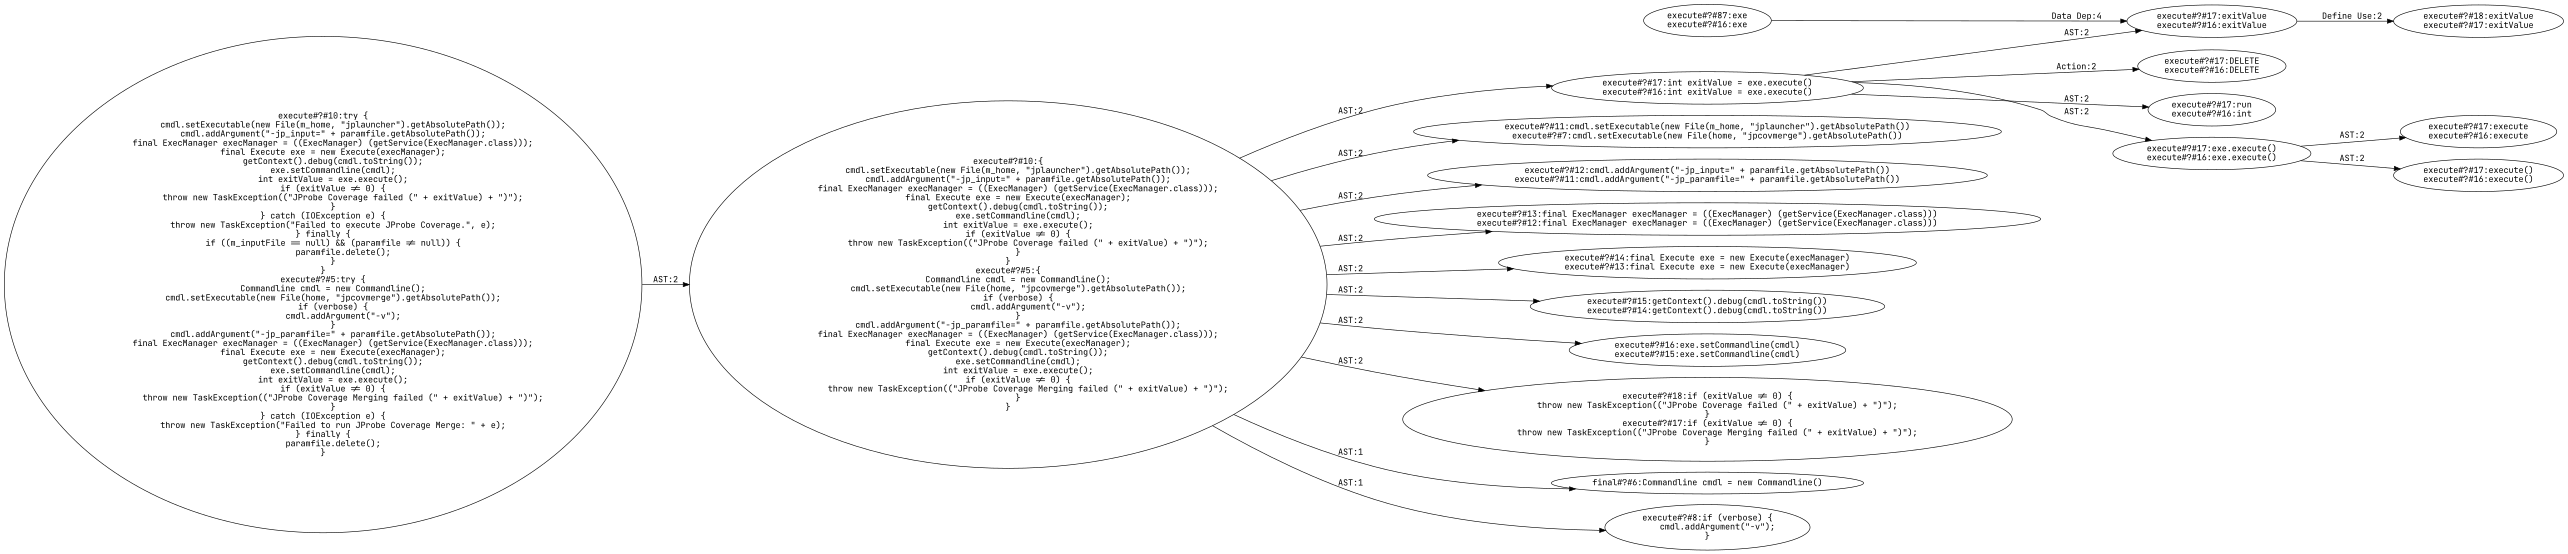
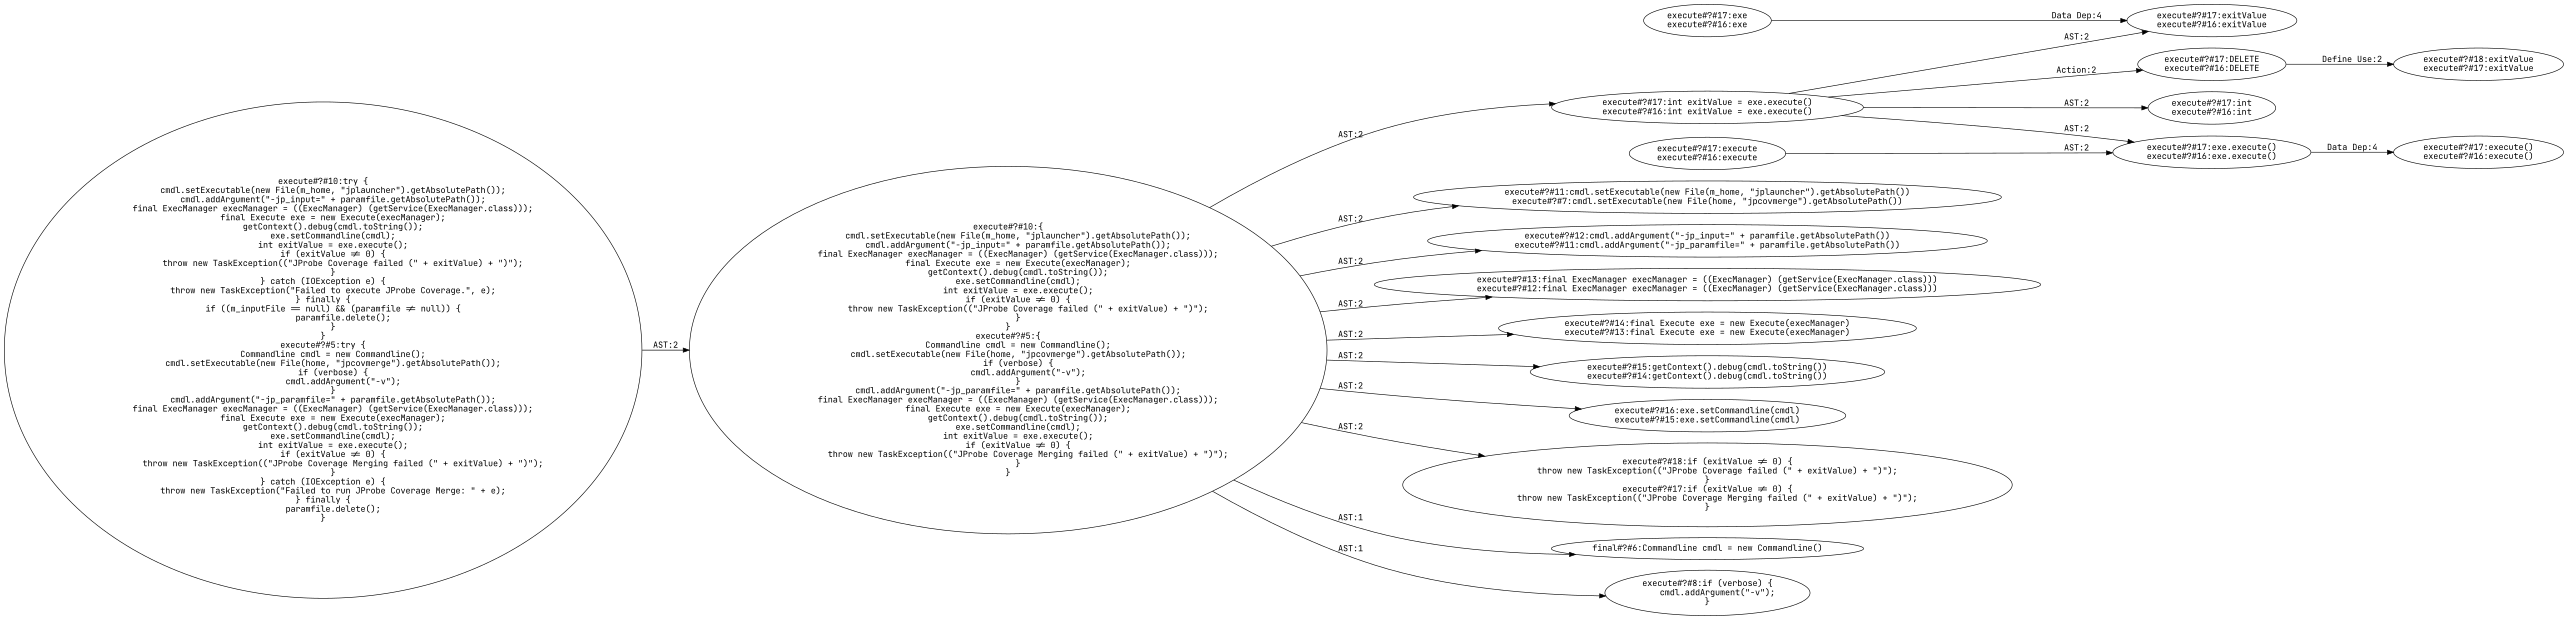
  digraph {
    fontname="JetBrains Mono"
    rankdir=LR
    node [fontname="JetBrains Mono" shape=ellipse]
    edge [fontname="JetBrains Mono"]
    n1 [label="execute#?#17:DELETE\nexecute#?#16:DELETE"]
    n2 [label="execute#?#17:int exitValue = exe.execute()\nexecute#?#16:int exitValue = exe.execute()"]
    n3 [label="execute#?#17:exitValue\nexecute#?#16:exitValue"]
-   n4 [label="execute#?#17:run\nexecute#?#16:int"]
+   n4 [label="execute#?#17:int\nexecute#?#16:int"]
    n5 [label="execute#?#17:exe.execute()\nexecute#?#16:exe.execute()"]
    n6 [label="execute#?#18:exitValue\nexecute#?#17:exitValue"]
    n7 [label="execute#?#17:execute\nexecute#?#16:execute"]
    n8 [label="execute#?#17:execute()\nexecute#?#16:execute()"]
    n9 [label="execute#?#10:\{\n    cmdl.setExecutable(new File(m_home, \"jplauncher\").getAbsolutePath());\n    cmdl.addArgument(\"-jp_input=\" + paramfile.getAbsolutePath());\n    final ExecManager execManager = ((ExecManager) (getService(ExecManager.class)));\n    final Execute exe = new Execute(execManager);\n    getContext().debug(cmdl.toString());\n    exe.setCommandline(cmdl);\n    int exitValue = exe.execute();\n    if (exitValue != 0) \{\n        throw new TaskException((\"JProbe Coverage failed (\" + exitValue) + \")\");\n    \}\n\}\nexecute#?#5:\{\n    Commandline cmdl = new Commandline();\n    cmdl.setExecutable(new File(home, \"jpcovmerge\").getAbsolutePath());\n    if (verbose) \{\n        cmdl.addArgument(\"-v\");\n    \}\n    cmdl.addArgument(\"-jp_paramfile=\" + paramfile.getAbsolutePath());\n    final ExecManager execManager = ((ExecManager) (getService(ExecManager.class)));\n    final Execute exe = new Execute(execManager);\n    getContext().debug(cmdl.toString());\n    exe.setCommandline(cmdl);\n    int exitValue = exe.execute();\n    if (exitValue != 0) \{\n        throw new TaskException((\"JProbe Coverage Merging failed (\" + exitValue) + \")\");\n    \}\n\}"]
    n10 [label="execute#?#11:cmdl.setExecutable(new File(m_home, \"jplauncher\").getAbsolutePath())\nexecute#?#7:cmdl.setExecutable(new File(home, \"jpcovmerge\").getAbsolutePath())"]
    n11 [label="execute#?#12:cmdl.addArgument(\"-jp_input=\" + paramfile.getAbsolutePath())\nexecute#?#11:cmdl.addArgument(\"-jp_paramfile=\" + paramfile.getAbsolutePath())"]
    n12 [label="execute#?#13:final ExecManager execManager = ((ExecManager) (getService(ExecManager.class)))\nexecute#?#12:final ExecManager execManager = ((ExecManager) (getService(ExecManager.class)))"]
    n13 [label="execute#?#14:final Execute exe = new Execute(execManager)\nexecute#?#13:final Execute exe = new Execute(execManager)"]
    n14 [label="execute#?#15:getContext().debug(cmdl.toString())\nexecute#?#14:getContext().debug(cmdl.toString())"]
    n15 [label="execute#?#16:exe.setCommandline(cmdl)\nexecute#?#15:exe.setCommandline(cmdl)"]
    n16 [label="execute#?#18:if (exitValue != 0) \{\n    throw new TaskException((\"JProbe Coverage failed (\" + exitValue) + \")\");\n\}\nexecute#?#17:if (exitValue != 0) \{\n    throw new TaskException((\"JProbe Coverage Merging failed (\" + exitValue) + \")\");\n\}"]
    n17 [label="final#?#6:Commandline cmdl = new Commandline()"]
    n18 [label="execute#?#8:if (verbose) \{\n    cmdl.addArgument(\"-v\");\n\}"]
    n19 [label="execute#?#10:try \{\n    cmdl.setExecutable(new File(m_home, \"jplauncher\").getAbsolutePath());\n    cmdl.addArgument(\"-jp_input=\" + paramfile.getAbsolutePath());\n    final ExecManager execManager = ((ExecManager) (getService(ExecManager.class)));\n    final Execute exe = new Execute(execManager);\n    getContext().debug(cmdl.toString());\n    exe.setCommandline(cmdl);\n    int exitValue = exe.execute();\n    if (exitValue != 0) \{\n        throw new TaskException((\"JProbe Coverage failed (\" + exitValue) + \")\");\n    \}\n\} catch (IOException e) \{\n    throw new TaskException(\"Failed to execute JProbe Coverage.\", e);\n\} finally \{\n    if ((m_inputFile == null) && (paramfile != null)) \{\n        paramfile.delete();\n    \}\n\}\nexecute#?#5:try \{\n    Commandline cmdl = new Commandline();\n    cmdl.setExecutable(new File(home, \"jpcovmerge\").getAbsolutePath());\n    if (verbose) \{\n        cmdl.addArgument(\"-v\");\n    \}\n    cmdl.addArgument(\"-jp_paramfile=\" + paramfile.getAbsolutePath());\n    final ExecManager execManager = ((ExecManager) (getService(ExecManager.class)));\n    final Execute exe = new Execute(execManager);\n    getContext().debug(cmdl.toString());\n    exe.setCommandline(cmdl);\n    int exitValue = exe.execute();\n    if (exitValue != 0) \{\n        throw new TaskException((\"JProbe Coverage Merging failed (\" + exitValue) + \")\");\n    \}\n\} catch (IOException e) \{\n    throw new TaskException(\"Failed to run JProbe Coverage Merge: \" + e);\n\} finally \{\n    paramfile.delete();\n\}"]
-   n20 [label="execute#?#87:exe\nexecute#?#16:exe"]
+   n20 [label="execute#?#17:exe\nexecute#?#16:exe"]
    n2 -> n1 [label="Action:2"]
    n2 -> n3 [label="AST:2"]
    n2 -> n4 [label="AST:2"]
    n2 -> n5 [label="AST:2"]
-   n3 -> n6 [label="Define Use:2"]
-   n5 -> n7 [label="AST:2"]
-   n5 -> n8 [label="AST:2"]
+   n1 -> n6 [label="Define Use:2"]
+   n7 -> n5 [label="AST:2"]
+   n5 -> n8 [label="Data Dep:4"]
    n9 -> n2 [label="AST:2"]
    n9 -> n10 [label="AST:2"]
    n9 -> n11 [label="AST:2"]
    n9 -> n12 [label="AST:2"]
    n9 -> n13 [label="AST:2"]
    n9 -> n14 [label="AST:2"]
    n9 -> n15 [label="AST:2"]
    n9 -> n16 [label="AST:2"]
    n9 -> n17 [label="AST:1"]
    n9 -> n18 [label="AST:1"]
    n19 -> n9 [label="AST:2"]
    n20 -> n3 [label="Data Dep:4"]
  }
